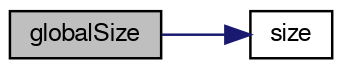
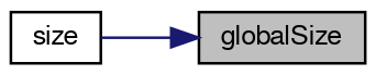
  digraph {
    rankdir=LR
    node [color=black fontname=FreeSans fontsize=10 shape=record]
    n1 [fillcolor=grey75 fontcolor=black height=0.2 label=globalSize style=filled width=0.4]
    n2 [height=0.2 label=size width=0.4]
-   n1 -> n2 [color=midnightblue fontname=FreeSans fontsize=10 labelfontname=FreeSans labelfontsize=10 style=solid]
+   n2 -> n1 [color=midnightblue fontname=FreeSans fontsize=10 labelfontname=FreeSans labelfontsize=10 style=solid]
  }
